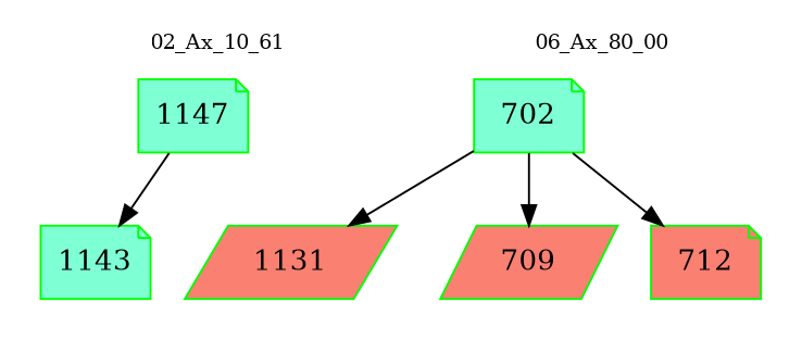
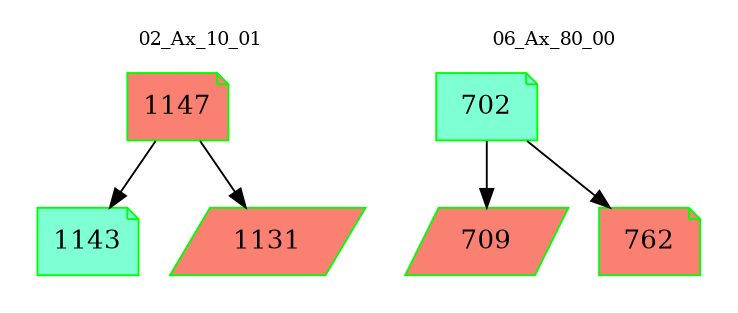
  digraph {
    node [color=green fillcolor=aquamarine shape=note style=filled]
    edge [color=black]
-   n1 [label=1147]
+   n1 [fillcolor=salmon label=1147]
    n2 [fillcolor=salmon label=1131 shape=parallelogram]
    n3 [label=1143]
    n4 [label=702]
    n5 [fillcolor=salmon label=709 shape=parallelogram]
-   n6 [fillcolor=salmon label=712]
+   n6 [fillcolor=salmon label=762]
    subgraph cluster_1 {
      color=white
      fontsize=10
-     label="02_Ax_10_61"
+     label="02_Ax_10_01"
      n1
      n2
      n3
    }
    subgraph cluster_2 {
      color=white
      fontsize=10
      label="06_Ax_80_00"
      n4
      n5
      n6
    }
-   n4 -> n2
+   n1 -> n2
    n1 -> n3
    n4 -> n5
    n4 -> n6
  }
